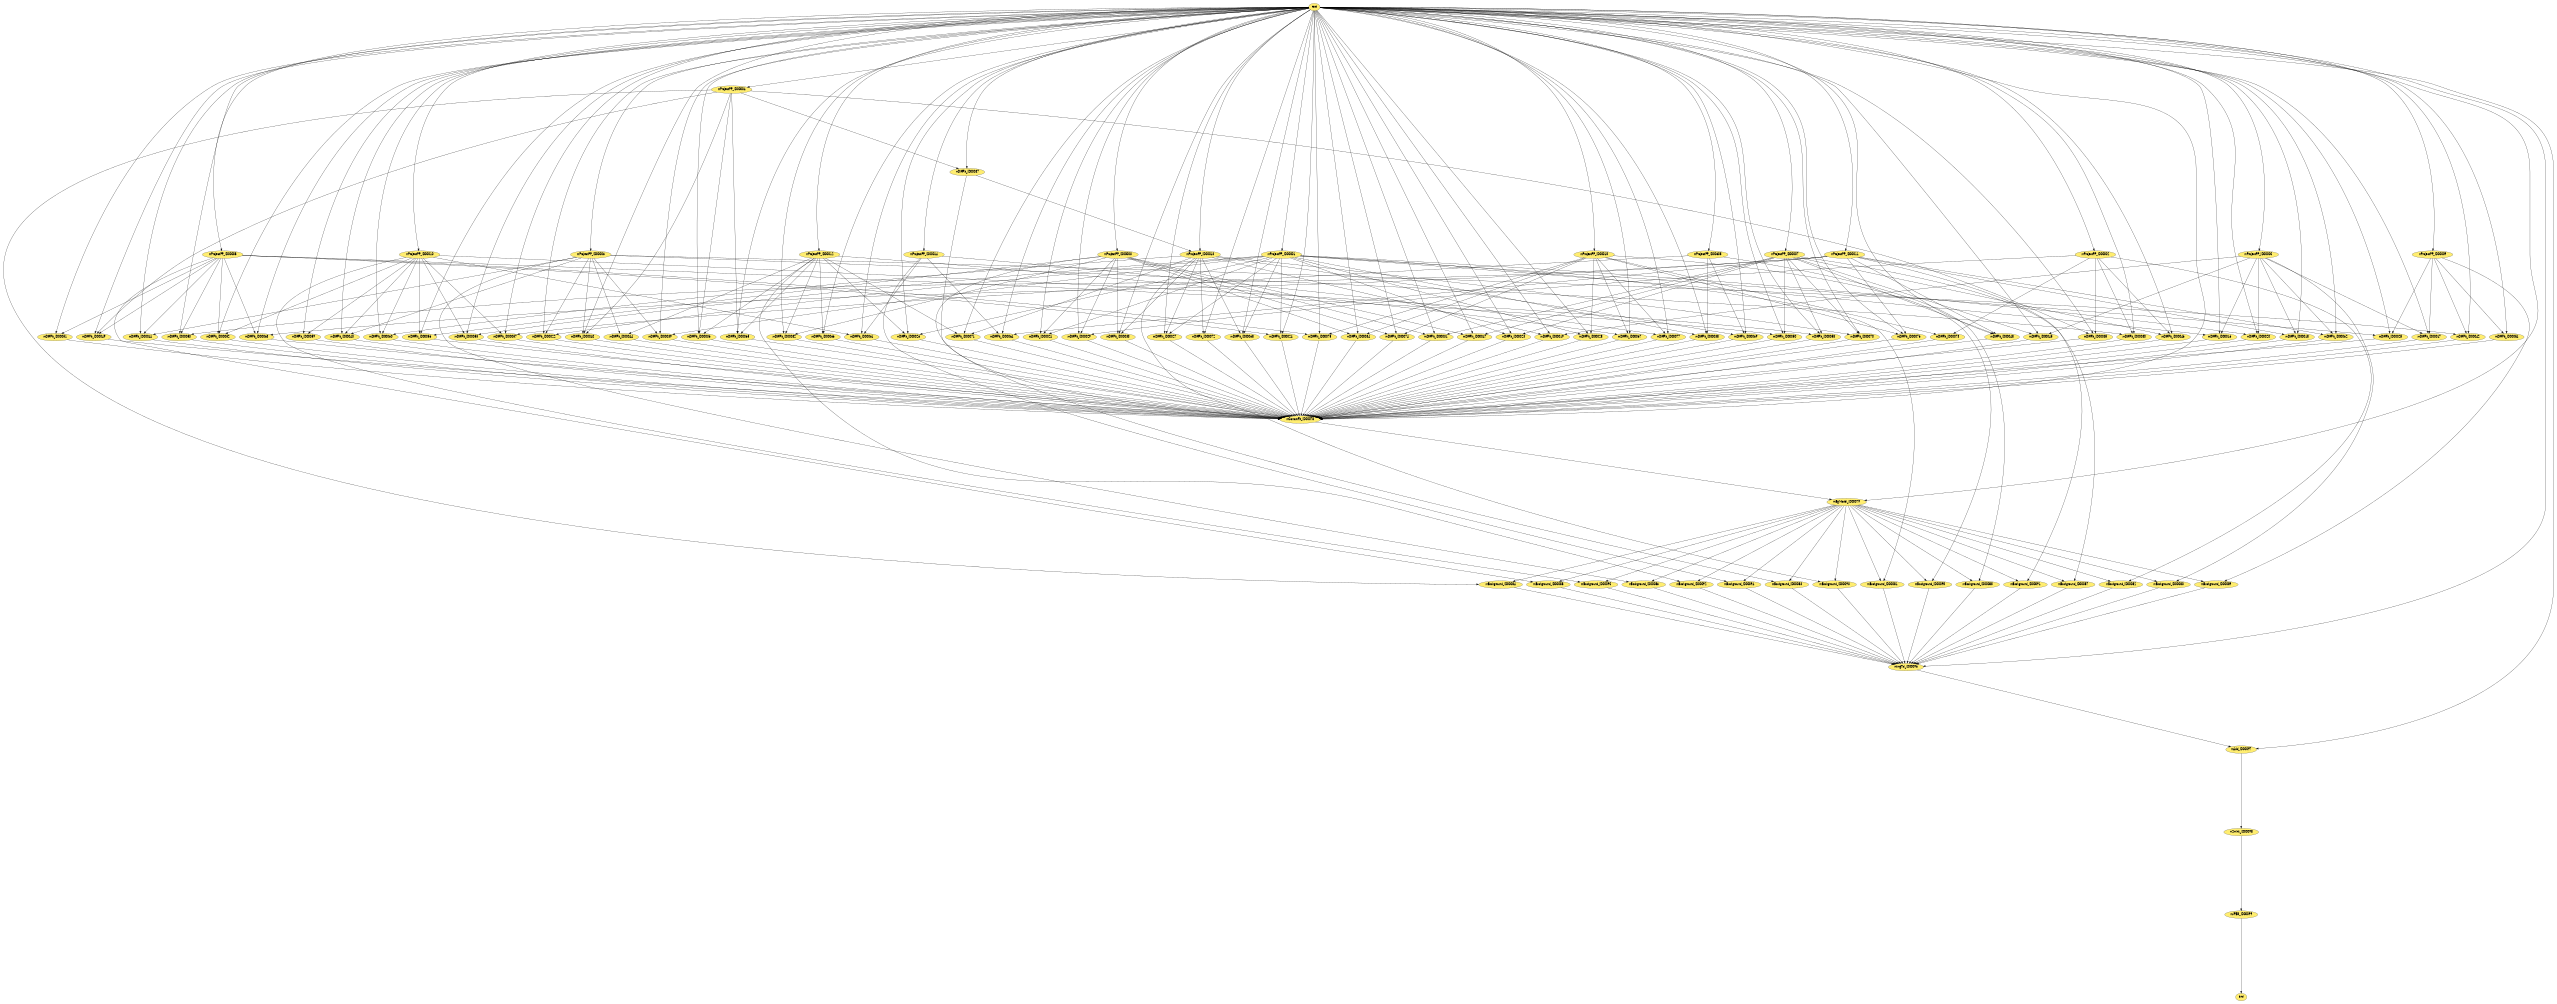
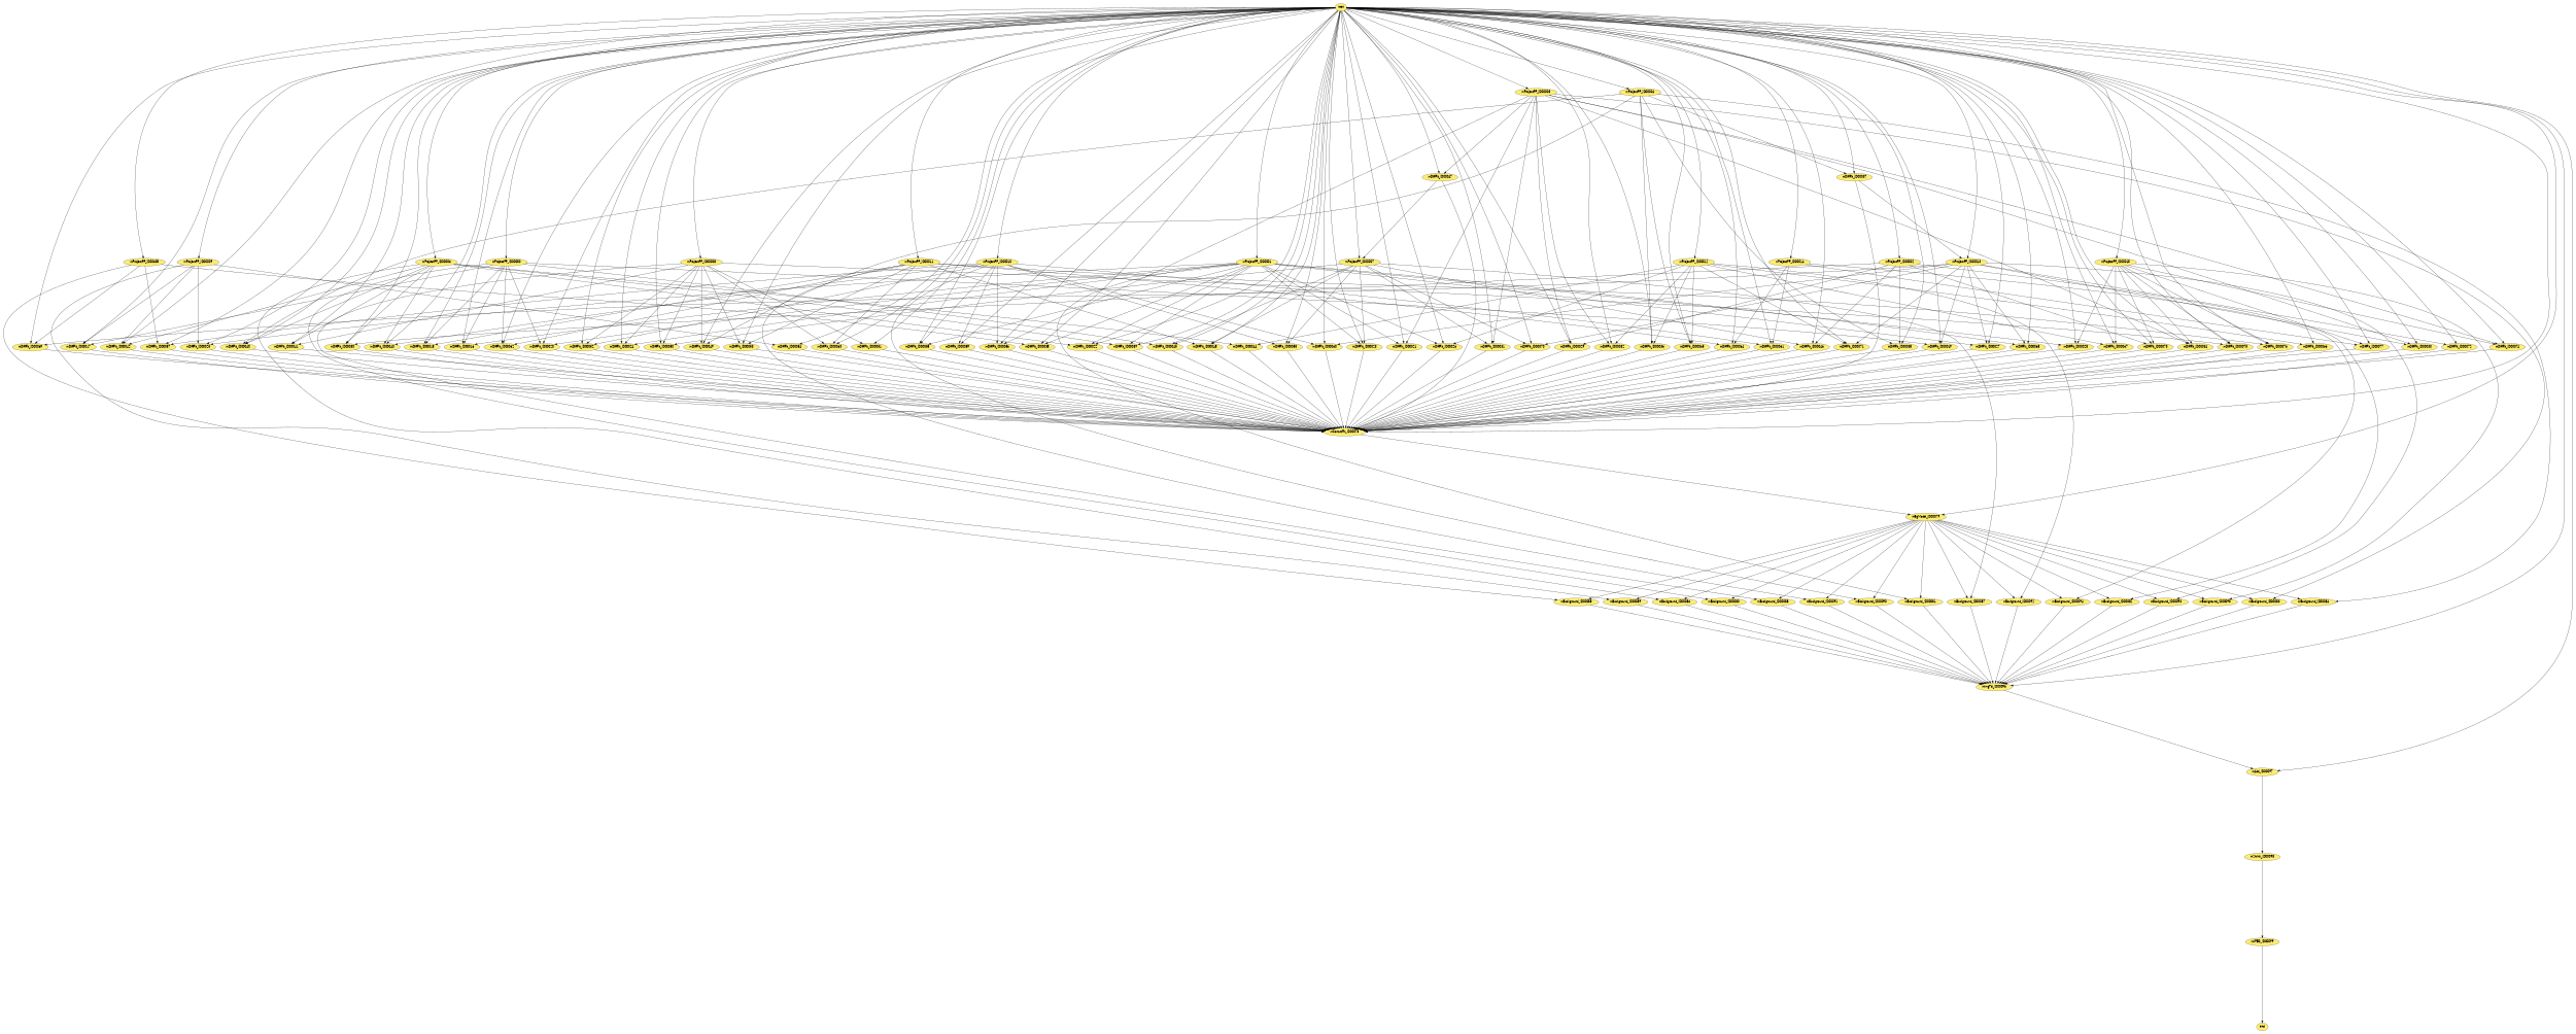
  digraph {
    fontname=Lato
    ranksep=5.0
    node [color="#444444" fillcolor="#ffed6f" fontname=Lato style=filled]
    edge [arrowhead=normal arrowsize=1.0 fontname=Lato]
    n1 [label=root]
    n2 [label=mProjectPP_ID00000]
    n3 [label=mProjectPP_ID00001]
    n4 [label=mProjectPP_ID00002]
    n5 [label=mProjectPP_ID00003]
    n6 [label=mProjectPP_ID00004]
    n7 [label=mProjectPP_ID00605]
    n8 [label=mProjectPP_ID00006]
    n9 [label=mProjectPP_ID00007]
    n10 [label=mProjectPP_ID00008]
    n11 [label=mProjectPP_ID00009]
    n12 [label=mProjectPP_ID00010]
    n13 [label=mProjectPP_ID00011]
    n14 [label=mProjectPP_ID00012]
    n15 [label=mProjectPP_ID00013]
    n16 [label=mProjectPP_ID00014]
    n17 [label=mProjectPP_ID00015]
    n18 [label=mDiffFit_ID00016]
    n19 [label=mDiffFit_ID00017]
    n20 [label=mDiffFit_ID00018]
    n21 [label=mDiffFit_ID00019]
    n22 [label=mDiffFit_ID00020]
    n23 [label=mDiffFit_ID00021]
    n24 [label=mDiffFit_ID00022]
    n25 [label=mDiffFit_ID00023]
    n26 [label=mDiffFit_ID00024]
    n27 [label=mDiffFit_ID00025]
    n28 [label=mDiffFit_ID00026]
    n29 [label=mDiffFit_ID00027]
    n30 [label=mDiffFit_ID00028]
    n31 [label=mDiffFit_ID00029]
    n32 [label=mDiffFit_ID00030]
    n33 [label=mDiffFit_ID00031]
    n34 [label=mDiffFit_ID00032]
    n35 [label=mDiffFit_ID00033]
    n36 [label=mDiffFit_ID00034]
    n37 [label=mDiffFit_ID00035]
    n38 [label=mDiffFit_ID00036]
    n39 [label=mDiffFit_ID00037]
    n40 [label=mDiffFit_ID00038]
    n41 [label=mDiffFit_ID00039]
    n42 [label=mDiffFit_ID00040]
    n43 [label=mDiffFit_ID00041]
    n44 [label=mDiffFit_ID00042]
    n45 [label=mDiffFit_ID00043]
    n46 [label=mDiffFit_ID00045]
    n47 [label=mDiffFit_ID00046]
    n48 [label=mDiffFit_ID00047]
    n49 [label=mDiffFit_ID00048]
    n50 [label=mDiffFit_ID00049]
    n51 [label=mDiffFit_ID00050]
    n52 [label=mDiffFit_ID00051]
    n53 [label=mDiffFit_ID00052]
    n54 [label=mDiffFit_ID00053]
    n55 [label=mDiffFit_ID00054]
    n56 [label=mDiffFit_ID00055]
    n57 [label=mDiffFit_ID00056]
    n58 [label=mDiffFit_ID00057]
    n59 [label=mDiffFit_ID00058]
    n60 [label=mDiffFit_ID00059]
    n61 [label=mDiffFit_ID00060]
    n62 [label=mDiffFit_ID00061]
    n63 [label=mDiffFit_ID00062]
    n64 [label=mDiffFit_ID00063]
    n65 [label=mDiffFit_ID00064]
    n66 [label=mDiffFit_ID00065]
    n67 [label=mDiffFit_ID00066]
    n68 [label=mDiffFit_ID00067]
    n69 [label=mDiffFit_ID00068]
    n70 [label=mDiffFit_ID00069]
    n71 [label=mDiffFit_ID00070]
    n72 [label=mDiffFit_ID00071]
    n73 [label=mDiffFit_ID00072]
    n74 [label=mDiffFit_ID00073]
    n75 [label=mDiffFit_ID00074]
    n76 [label=mDiffFit_ID00075]
    n77 [label=mDiffFit_ID00076]
    n78 [label=mDiffFit_ID00077]
    n79 [label=mConcatFit_ID00078]
    n80 [label=mBgModel_ID00079]
    n81 [label=mImgTbl_ID00096]
    n82 [label=mAdd_ID00097]
    n83 [label=mBackground_ID00080]
    n84 [label=mBackground_ID00081]
    n85 [label=mBackground_ID00082]
    n86 [label=mBackground_ID00083]
    n87 [label=mBackground_ID00084]
    n88 [label=mBackground_ID00085]
    n89 [label=mDiffFit_ID00044]
    n90 [label=mBackground_ID00086]
    n91 [label=mBackground_ID00087]
    n92 [label=mBackground_ID00088]
    n93 [label=mBackground_ID00089]
    n94 [label=mBackground_ID00090]
    n95 [label=mBackground_ID00091]
    n96 [label=mBackground_ID00092]
    n97 [label=mBackground_ID00093]
    n98 [label=mBackground_ID00094]
    n99 [label=mBackground_ID00095]
    n100 [label=mShrink_ID00098]
    n101 [label=end]
    n102 [label=mJPEG_ID00099]
    n1 -> n2
    n1 -> n3
    n1 -> n4
    n1 -> n5
    n1 -> n6
    n1 -> n7
    n1 -> n8
    n1 -> n9
    n1 -> n10
    n1 -> n11
    n1 -> n12
    n1 -> n13
    n1 -> n14
    n1 -> n15
    n1 -> n16
    n1 -> n17
    n1 -> n18
    n1 -> n19
    n1 -> n20
    n1 -> n21
    n1 -> n22
    n1 -> n23
    n1 -> n24
    n1 -> n25
    n1 -> n26
    n1 -> n27
    n1 -> n28
    n1 -> n29
    n1 -> n30
    n1 -> n31
    n1 -> n32
    n1 -> n33
    n1 -> n34
    n1 -> n35
    n1 -> n36
    n1 -> n37
    n1 -> n38
    n1 -> n39
    n1 -> n40
    n1 -> n41
    n1 -> n42
    n1 -> n43
    n1 -> n44
    n1 -> n45
    n1 -> n46
    n1 -> n47
    n1 -> n48
    n1 -> n49
    n1 -> n50
    n1 -> n51
    n1 -> n52
    n1 -> n53
    n1 -> n54
    n1 -> n55
    n1 -> n56
    n1 -> n57
    n1 -> n58
    n1 -> n59
    n1 -> n60
    n1 -> n61
    n1 -> n62
    n1 -> n63
    n1 -> n64
    n1 -> n65
    n1 -> n66
    n1 -> n67
    n1 -> n68
    n1 -> n69
    n1 -> n70
    n1 -> n71
    n1 -> n72
    n1 -> n73
+   n1 -> n74
    n1 -> n75
    n1 -> n76
    n1 -> n77
    n1 -> n78
    n1 -> n79
    n1 -> n80
    n1 -> n81
    n1 -> n82
    n2 -> n18
    n2 -> n19
    n2 -> n20
    n2 -> n21
    n2 -> n22
    n2 -> n46
    n2 -> n63
    n2 -> n83
    n3 -> n18
    n3 -> n22
    n3 -> n23
    n3 -> n24
    n3 -> n25
    n3 -> n26
    n3 -> n27
    n3 -> n28
    n3 -> n29
    n3 -> n30
    n3 -> n40
    n3 -> n41
    n3 -> n56
    n3 -> n69
    n3 -> n84
    n4 -> n31
    n4 -> n32
    n4 -> n37
    n4 -> n47
    n4 -> n74
    n4 -> n85
    n5 -> n23
    n5 -> n31
    n5 -> n33
    n5 -> n34
    n5 -> n35
    n5 -> n36
    n5 -> n48
    n5 -> n57
    n5 -> n75
    n5 -> n86
    n6 -> n37
    n6 -> n38
    n6 -> n39
    n6 -> n42
    n6 -> n50
    n6 -> n66
    n6 -> n87
    n7 -> n40
    n7 -> n58
    n7 -> n70
    n7 -> n88
    n8 -> n24
    n8 -> n32
    n8 -> n41
    n8 -> n42
    n8 -> n43
    n8 -> n44
    n8 -> n45
    n8 -> n89
    n8 -> n90
    n9 -> n25
    n9 -> n33
    n9 -> n46
    n9 -> n47
-   n9 -> n48
+   n48 -> n9
    n9 -> n49
    n9 -> n51
    n9 -> n59
    n9 -> n71
    n9 -> n91
    n10 -> n26
    n10 -> n43
    n10 -> n50
    n10 -> n51
    n10 -> n52
    n10 -> n53
    n10 -> n54
    n10 -> n64
    n10 -> n76
    n10 -> n92
    n11 -> n19
    n11 -> n27
    n11 -> n44
    n11 -> n55
    n11 -> n93
    n12 -> n45
    n12 -> n53
    n12 -> n56
    n12 -> n57
    n12 -> n58
    n12 -> n59
    n12 -> n60
    n12 -> n61
    n12 -> n62
    n12 -> n94
    n13 -> n20
    n13 -> n49
    n13 -> n54
    n13 -> n63
    n13 -> n64
    n13 -> n65
    n13 -> n77
    n13 -> n95
    n14 -> n28
    n14 -> n34
    n14 -> n38
    n14 -> n66
    n14 -> n67
    n14 -> n68
    n14 -> n72
    n14 -> n89
    n14 -> n96
    n15 -> n21
    n15 -> n29
    n15 -> n35
    n15 -> n61
    n15 -> n69
    n15 -> n70
    n15 -> n71
    n15 -> n72
    n15 -> n73
    n15 -> n97
    n16 -> n62
    n16 -> n65
    n16 -> n78
    n16 -> n98
    n17 -> n30
    n17 -> n36
    n17 -> n68
    n17 -> n74
    n17 -> n75
    n17 -> n76
    n17 -> n77
    n17 -> n78
    n17 -> n99
    n18 -> n79
    n19 -> n79
    n20 -> n79
    n21 -> n79
    n22 -> n79
    n23 -> n79
    n24 -> n79
    n25 -> n79
    n26 -> n79
    n27 -> n79
    n28 -> n79
    n29 -> n79
    n30 -> n79
    n31 -> n79
    n32 -> n79
    n33 -> n79
    n34 -> n79
    n35 -> n79
    n36 -> n79
    n37 -> n79
    n38 -> n79
    n39 -> n15
    n39 -> n79
    n40 -> n79
    n41 -> n79
    n42 -> n79
    n43 -> n79
    n44 -> n79
    n45 -> n79
    n46 -> n79
    n47 -> n79
    n48 -> n79
    n49 -> n79
    n50 -> n79
    n51 -> n79
    n52 -> n79
    n53 -> n79
    n54 -> n79
    n55 -> n79
    n56 -> n79
    n57 -> n79
    n58 -> n79
    n59 -> n79
    n60 -> n79
    n61 -> n79
    n62 -> n79
    n63 -> n79
    n64 -> n79
    n65 -> n79
    n66 -> n79
    n67 -> n79
    n68 -> n79
    n69 -> n79
    n70 -> n79
    n71 -> n79
    n72 -> n79
    n73 -> n79
    n74 -> n79
    n75 -> n79
    n76 -> n79
    n77 -> n79
    n78 -> n79
    n79 -> n80
    n80 -> n83
    n80 -> n84
    n80 -> n85
    n80 -> n86
    n80 -> n87
    n80 -> n88
    n80 -> n90
    n80 -> n91
    n80 -> n92
    n80 -> n93
    n80 -> n94
    n80 -> n95
    n80 -> n96
    n80 -> n97
    n80 -> n98
    n80 -> n99
    n81 -> n82
    n82 -> n100
    n83 -> n81
    n84 -> n81
    n85 -> n81
    n86 -> n81
    n87 -> n81
    n88 -> n81
    n89 -> n79
    n90 -> n81
    n91 -> n81
    n92 -> n81
    n93 -> n81
    n94 -> n81
    n95 -> n81
    n96 -> n81
    n97 -> n81
    n98 -> n81
    n99 -> n81
    n100 -> n102
    n102 -> n101
  }
